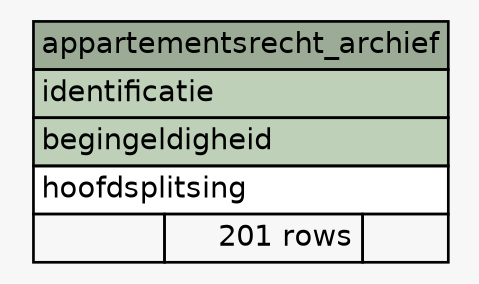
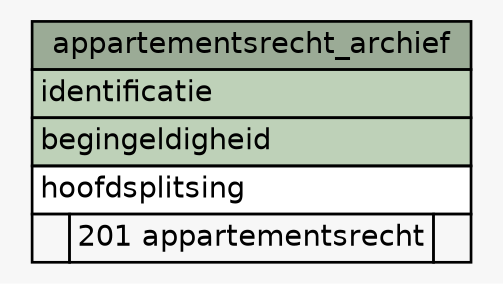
  digraph {
    bgcolor="#f7f7f7"
    fontname=Helvetica
    fontsize=11
    nodesep=0.18
    rankdir=RL
    ranksep=0.46
-   n1 [fontname=Helvetica fontsize=11 label=<     <TABLE BORDER="0" CELLBORDER="1" CELLSPACING="0" BGCOLOR="#ffffff">       <TR><TD COLSPAN="3" BGCOLOR="#9bab96" ALIGN="CENTER">appartementsrecht_archief</TD></TR>       <TR><TD PORT="identificatie" COLSPAN="3" BGCOLOR="#bed1b8" ALIGN="LEFT">identificatie</TD></TR>       <TR><TD PORT="begingeldigheid" COLSPAN="3" BGCOLOR="#bed1b8" ALIGN="LEFT">begingeldigheid</TD></TR>       <TR><TD PORT="hoofdsplitsing" COLSPAN="3" ALIGN="LEFT">hoofdsplitsing</TD></TR>       <TR><TD ALIGN="LEFT" BGCOLOR="#f7f7f7">  </TD><TD ALIGN="RIGHT" BGCOLOR="#f7f7f7">201 rows</TD><TD ALIGN="RIGHT" BGCOLOR="#f7f7f7">  </TD></TR>     </TABLE>> shape=plaintext]
+   n1 [fontname=Helvetica fontsize=11 label=<     <TABLE BORDER="0" CELLBORDER="1" CELLSPACING="0" BGCOLOR="#ffffff">       <TR><TD COLSPAN="3" BGCOLOR="#9bab96" ALIGN="CENTER">appartementsrecht_archief</TD></TR>       <TR><TD PORT="identificatie" COLSPAN="3" BGCOLOR="#bed1b8" ALIGN="LEFT">identificatie</TD></TR>       <TR><TD PORT="begingeldigheid" COLSPAN="3" BGCOLOR="#bed1b8" ALIGN="LEFT">begingeldigheid</TD></TR>       <TR><TD PORT="hoofdsplitsing" COLSPAN="3" ALIGN="LEFT">hoofdsplitsing</TD></TR>       <TR><TD ALIGN="LEFT" BGCOLOR="#f7f7f7">  </TD><TD ALIGN="RIGHT" BGCOLOR="#f7f7f7">201 appartementsrecht</TD><TD ALIGN="RIGHT" BGCOLOR="#f7f7f7">  </TD></TR>     </TABLE>> shape=plaintext]
  }
